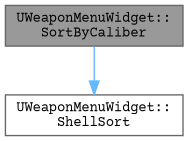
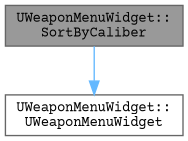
  digraph {
    rankdir=TB
    fontname="Courier Prime"
    node [fontname="Courier Prime" fontsize=10 shape=box style=filled]
    n1 [color=gray40 fillcolor=grey60 fontcolor=black height=0.2 label="UWeaponMenuWidget::\lSortByCaliber" width=0.4]
-   n2 [color=grey40 fillcolor=white height=0.2 label="UWeaponMenuWidget::\lShellSort" width=0.4]
+   n2 [color=grey40 fillcolor=white height=0.2 label="UWeaponMenuWidget::\lUWeaponMenuWidget" width=0.4]
    n1 -> n2 [color=steelblue1 fontname="Courier Prime" fontsize=10 labelfontname=Helvetica labelfontsize=10 style=solid]
  }
